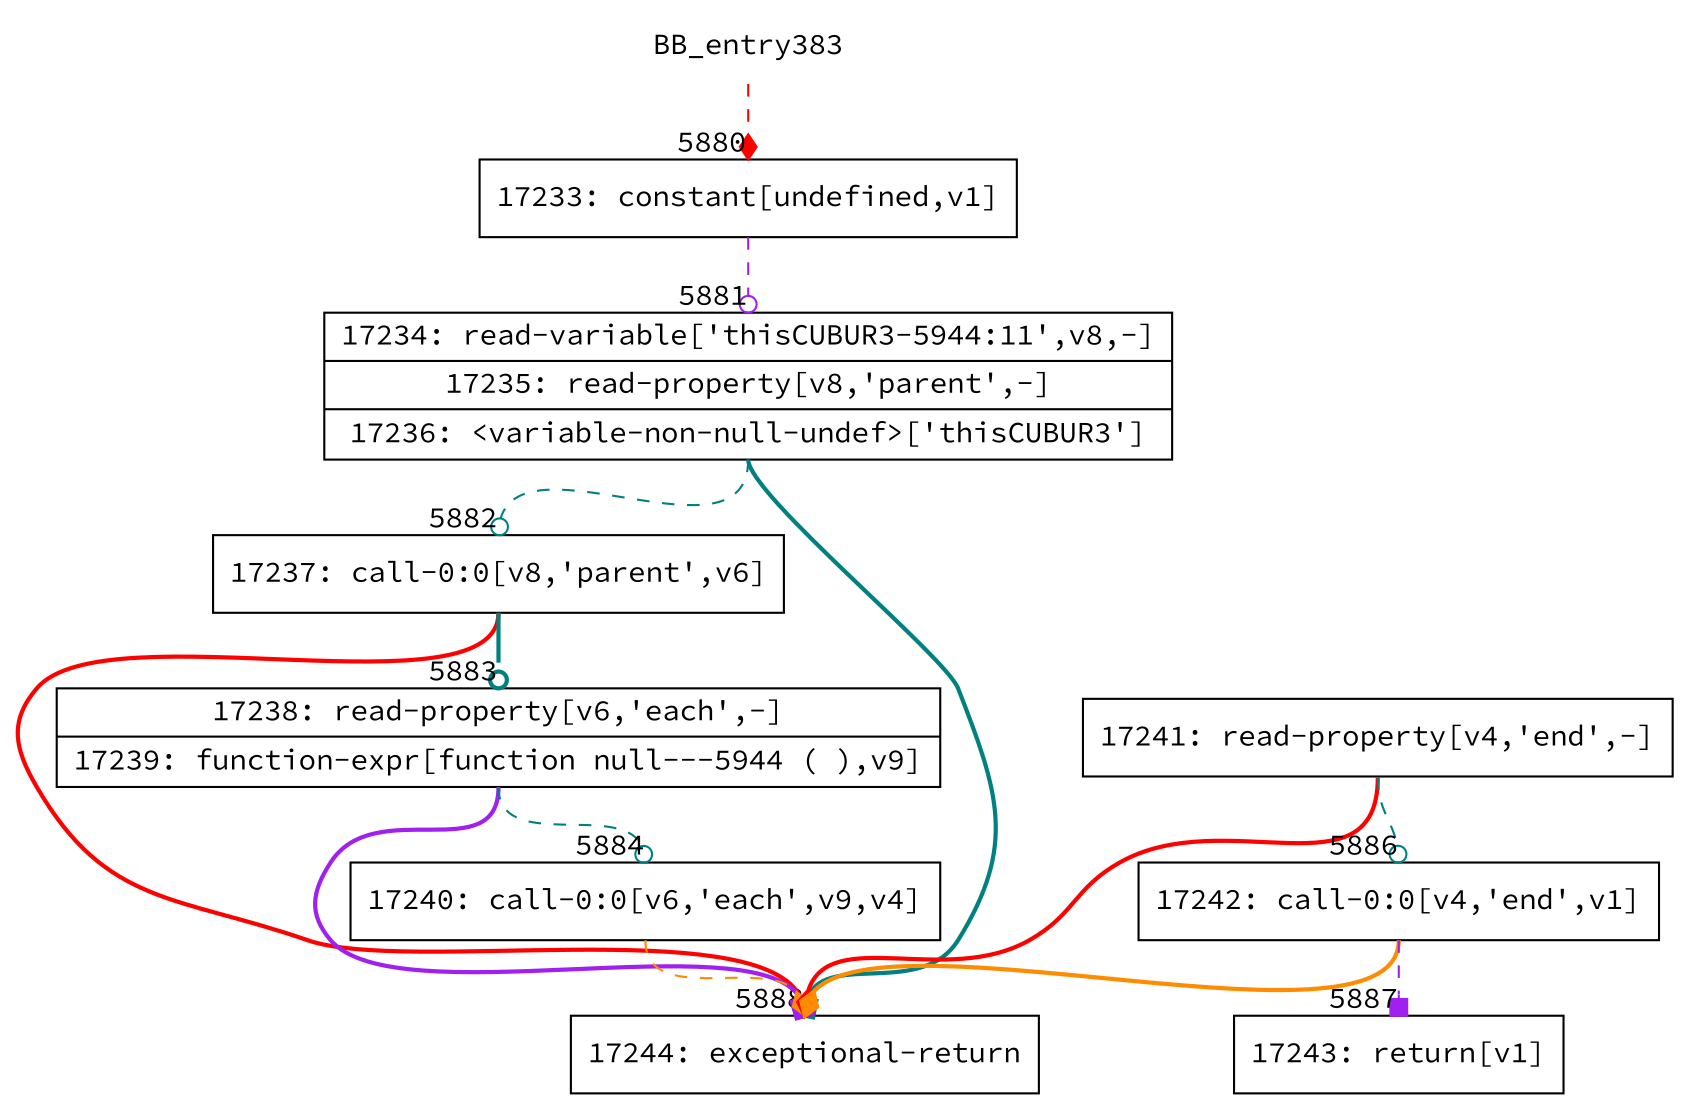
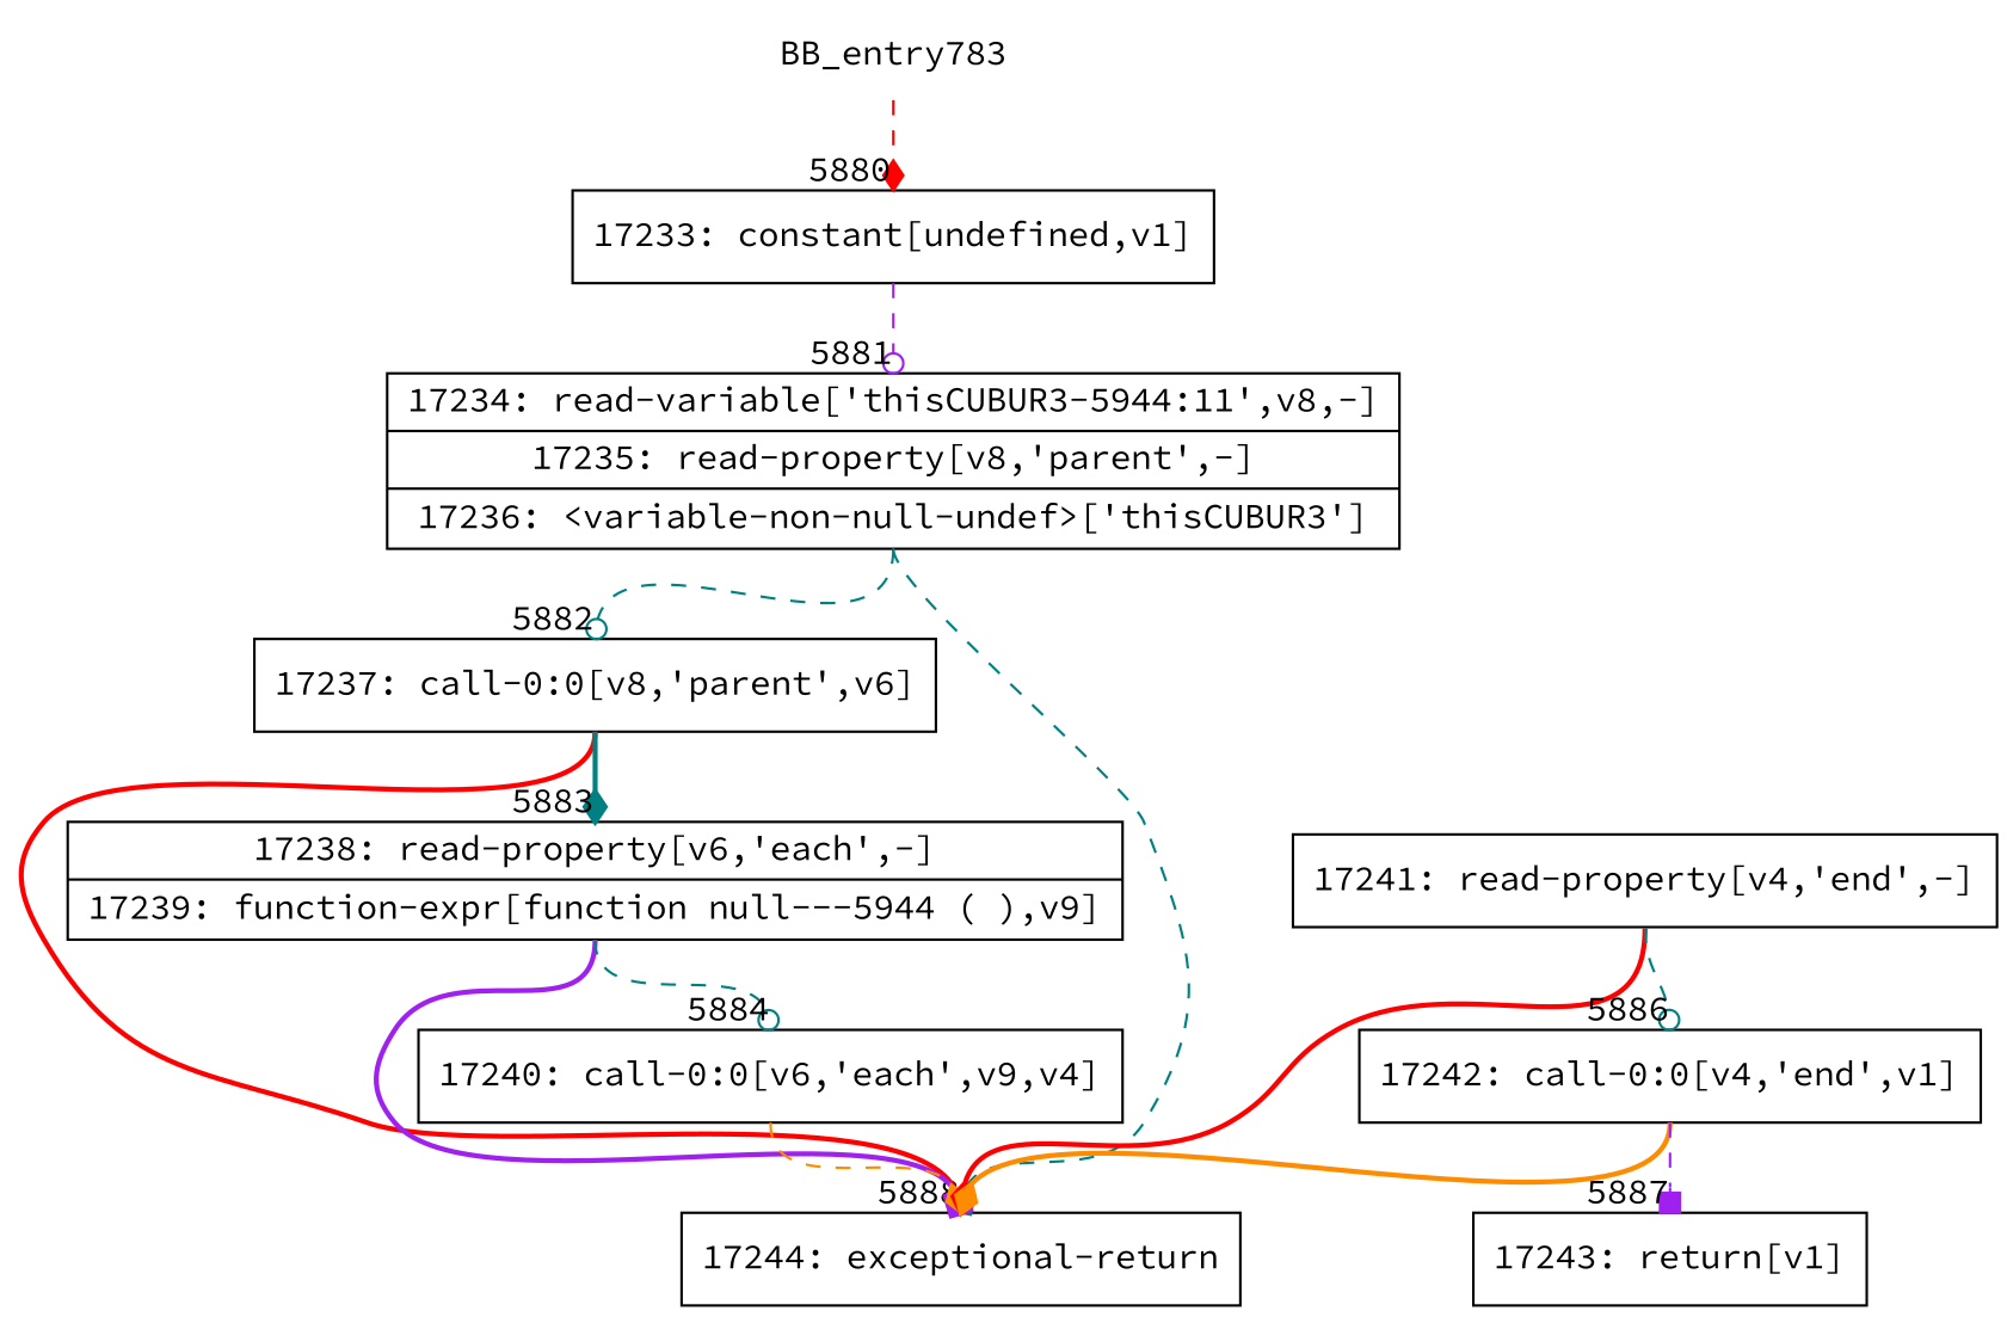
  digraph {
    fontname="Source Code Pro"
    rankdir=TD
    node [fontname="Source Code Pro" shape=record]
    edge [arrowhead=diamond color=teal fontname="Source Code Pro" headport=n style=dashed tailport=s]
-   BB_entry383 [shape=none]
+   BB_entry383 [shape=none label=BB_entry783]
    n2 [label="{17233: constant[undefined,v1]}"]
    n3 [label="{17234: read-variable['thisCUBUR3-5944:11',v8,-]|17235: read-property[v8,'parent',-]|17236: \<variable-non-null-undef\>['thisCUBUR3']}"]
    n4 [label="{17237: call-0:0[v8,'parent',v6]}"]
    n5 [label="{17244: exceptional-return}"]
    n6 [label="{17238: read-property[v6,'each',-]|17239: function-expr[function null---5944 ( ),v9]}"]
    n7 [label="{17240: call-0:0[v6,'each',v9,v4]}"]
    n8 [label="{17241: read-property[v4,'end',-]}"]
    n9 [label="{17242: call-0:0[v4,'end',v1]}"]
    n10 [label="{17243: return[v1]}"]
    BB_entry383 -> n2 [color=red headlabel="    5880"]
    n2 -> n3 [arrowhead=odot color=purple headlabel="      5881"]
    n3 -> n4 [arrowhead=odot headlabel="      5882"]
-   n3 -> n5 [arrowhead=box headlabel="      5888" style=bold]
+   n3 -> n5 [arrowhead=box headlabel="      5888"]
    n4 -> n5 [arrowhead=box color=red style=bold]
-   n4 -> n6 [arrowhead=odot headlabel="      5883" style=bold]
+   n4 -> n6 [headlabel="      5883" style=bold]
    n6 -> n5 [arrowhead=box color=purple style=bold]
    n6 -> n7 [arrowhead=odot headlabel="      5884"]
    n7 -> n5 [color=darkorange]
    n8 -> n5 [color=red style=bold]
    n8 -> n9 [arrowhead=odot headlabel="      5886"]
    n9 -> n5 [color=darkorange style=bold]
    n9 -> n10 [arrowhead=box color=purple headlabel="      5887"]
  }
